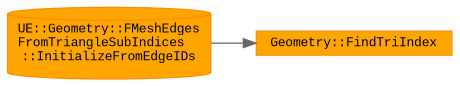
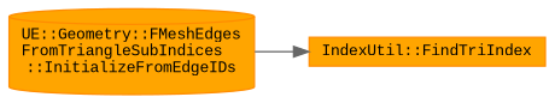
  digraph {
    rankdir=LR
    fontname="Liberation Mono"
    node [color=darkorange fillcolor=orange fontname="Liberation Mono" fontsize=10 style=filled]
    n1 [fontcolor=black height=0.2 label="UE::Geometry::FMeshEdges\lFromTriangleSubIndices\l::InitializeFromEdgeIDs" shape=cylinder width=0.4]
-   n2 [height=0.2 label="Geometry::FindTriIndex" shape=box width=0.4]
+   n2 [height=0.2 label="IndexUtil::FindTriIndex" shape=box width=0.4]
    n1 -> n2 [color=gray40 fontname="Liberation Mono" fontsize=10 labelfontname=Helvetica labelfontsize=10 style=solid]
  }
